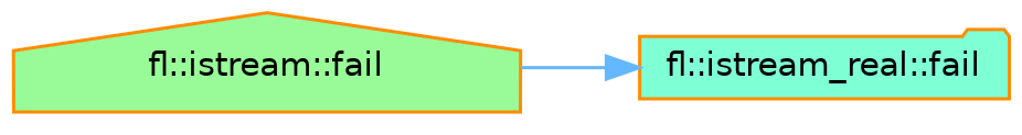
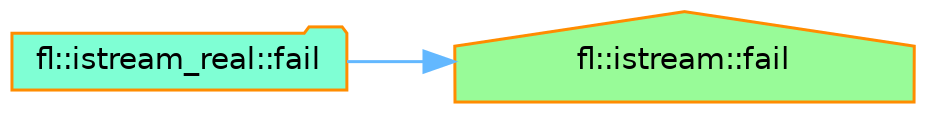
  digraph {
    rankdir=RL
    node [color=darkorange fontname=Helvetica fontsize=10 style=filled]
    n1 [fillcolor=aquamarine fontcolor=black height=0.2 label="fl::istream_real::fail" shape=folder width=0.4]
    n2 [fillcolor=palegreen height=0.2 label="fl::istream::fail" shape=house width=0.4]
-   n1 -> n2 [color=steelblue1 dir=back fontname=Helvetica fontsize=10 labelfontname=Helvetica labelfontsize=10 style=solid]
+   n2 -> n1 [color=steelblue1 dir=back fontname=Helvetica fontsize=10 labelfontname=Helvetica labelfontsize=10 style=solid]
  }
